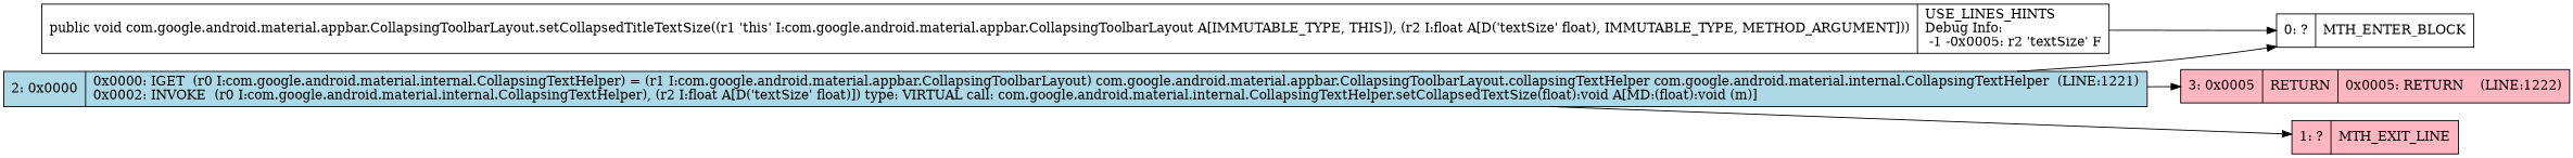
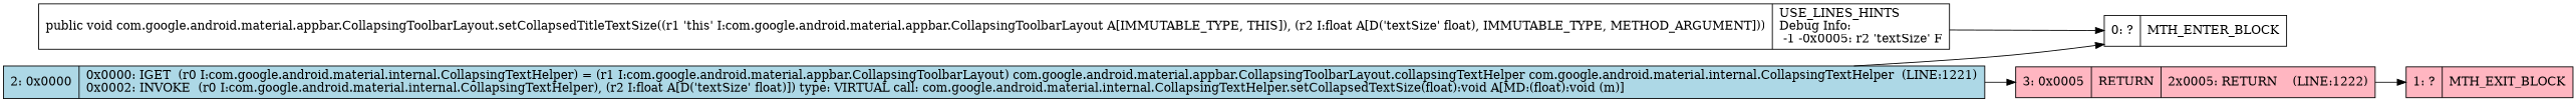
  digraph {
    rankdir=LR
    node [fillcolor=white shape=record style=filled]
    n1 [label="{0\:\ ?|MTH_ENTER_BLOCK\l}"]
    n2 [fillcolor=lightblue label="{2\:\ 0x0000|0x0000: IGET  (r0 I:com.google.android.material.internal.CollapsingTextHelper) = (r1 I:com.google.android.material.appbar.CollapsingToolbarLayout) com.google.android.material.appbar.CollapsingToolbarLayout.collapsingTextHelper com.google.android.material.internal.CollapsingTextHelper  (LINE:1221)\l0x0002: INVOKE  (r0 I:com.google.android.material.internal.CollapsingTextHelper), (r2 I:float A[D('textSize' float)]) type: VIRTUAL call: com.google.android.material.internal.CollapsingTextHelper.setCollapsedTextSize(float):void A[MD:(float):void (m)]\l}"]
-   n3 [fillcolor=lightpink label="{3\:\ 0x0005|RETURN\l|0x0005: RETURN    (LINE:1222)\l}"]
-   n4 [fillcolor=lightpink label="{1\:\ ?|MTH_EXIT_LINE\l}"]
+   n3 [fillcolor=lightpink label="{3\:\ 0x0005|RETURN\l|2x0005: RETURN    (LINE:1222)\l}"]
+   n4 [fillcolor=lightpink label="{1\:\ ?|MTH_EXIT_BLOCK\l}"]
    n5 [label="{public void com.google.android.material.appbar.CollapsingToolbarLayout.setCollapsedTitleTextSize((r1 'this' I:com.google.android.material.appbar.CollapsingToolbarLayout A[IMMUTABLE_TYPE, THIS]), (r2 I:float A[D('textSize' float), IMMUTABLE_TYPE, METHOD_ARGUMENT]))  | USE_LINES_HINTS\lDebug Info:\l  \-1 \-0x0005: r2 'textSize' F\l}"]
    n2 -> n1
    n2 -> n3
-   n2 -> n4
+   n3 -> n4
    n5 -> n1
  }
